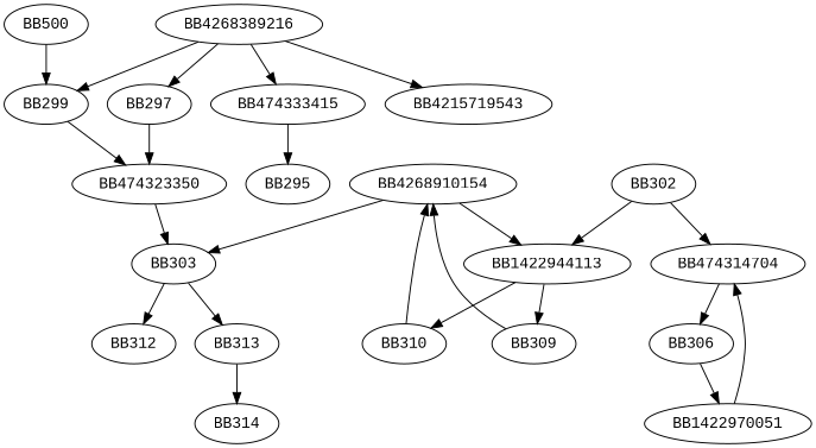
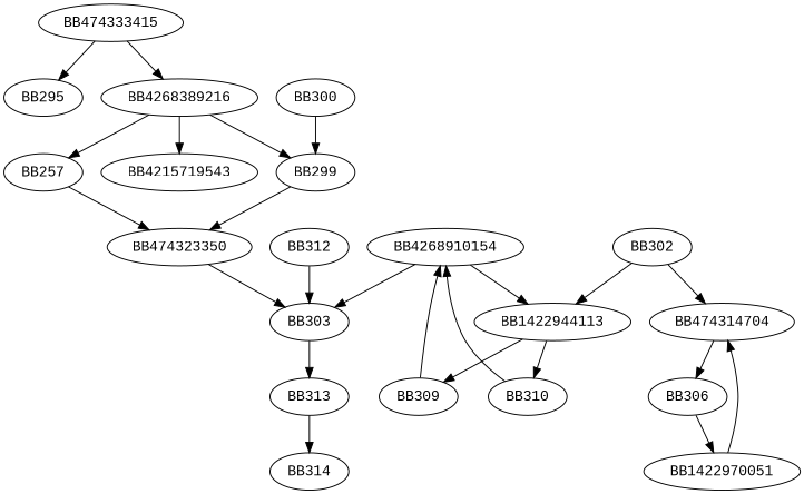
  digraph {
    fontname="Liberation Mono"
    node [fontname="Liberation Mono"]
    edge [fontname="Liberation Mono"]
    BB474333415
    BB295
    BB4268389216
-   BB297
+   BB297 [label=BB257]
    BB4215719543
    BB299
    BB474323350
    BB303
-   BB300 [label=BB500]
+   BB300
    BB302
    BB474314704
    BB1422944113
    BB312
    BB313
    BB306
    BB309
    BB310
    BB314
    BB1422970051
    BB4268910154
    BB474333415 -> BB295
-   BB4268389216 -> BB474333415
+   BB474333415 -> BB4268389216
    BB4268389216 -> BB297
    BB4268389216 -> BB4215719543
    BB4268389216 -> BB299
    BB297 -> BB474323350
    BB299 -> BB474323350
    BB474323350 -> BB303
-   BB303 -> BB312
+   BB312 -> BB303
    BB303 -> BB313
    BB300 -> BB299
    BB302 -> BB474314704
    BB302 -> BB1422944113
    BB474314704 -> BB306
    BB1422944113 -> BB309
    BB1422944113 -> BB310
    BB313 -> BB314
    BB306 -> BB1422970051
    BB309 -> BB4268910154
    BB310 -> BB4268910154
    BB1422970051 -> BB474314704
    BB4268910154 -> BB303
    BB4268910154 -> BB1422944113
  }
